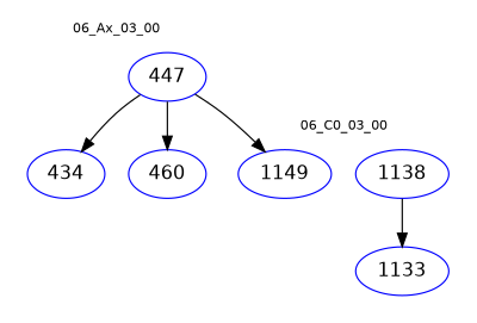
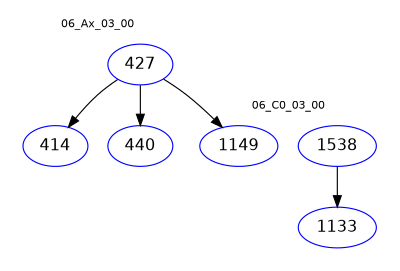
  digraph {
    fontname="DejaVu Sans"
    node [color=blue fontname="DejaVu Sans"]
    edge [color=black fontname="DejaVu Sans"]
-   n1 [label=447]
-   n2 [label=434]
-   n3 [label=460]
-   n4 [label=1138]
+   n1 [label=427]
+   n2 [label=414]
+   n3 [label=440]
+   n4 [label=1538]
    n5 [label=1133]
    n6 [label=1149]
    subgraph cluster_1 {
      color=white
      fontsize=10
      label="06_Ax_03_00"
      n1
      n2
      n3
    }
    subgraph cluster_2 {
      color=white
      fontsize=10
      label="06_C0_03_00"
      n4
      n5
      n6
    }
    n1 -> n2
    n1 -> n3
    n1 -> n6
    n4 -> n5
  }
